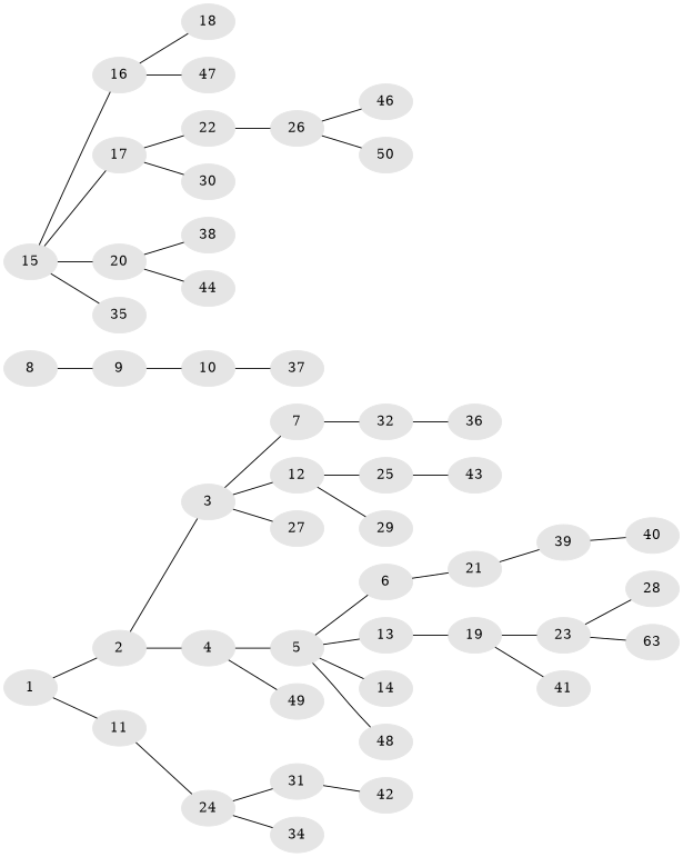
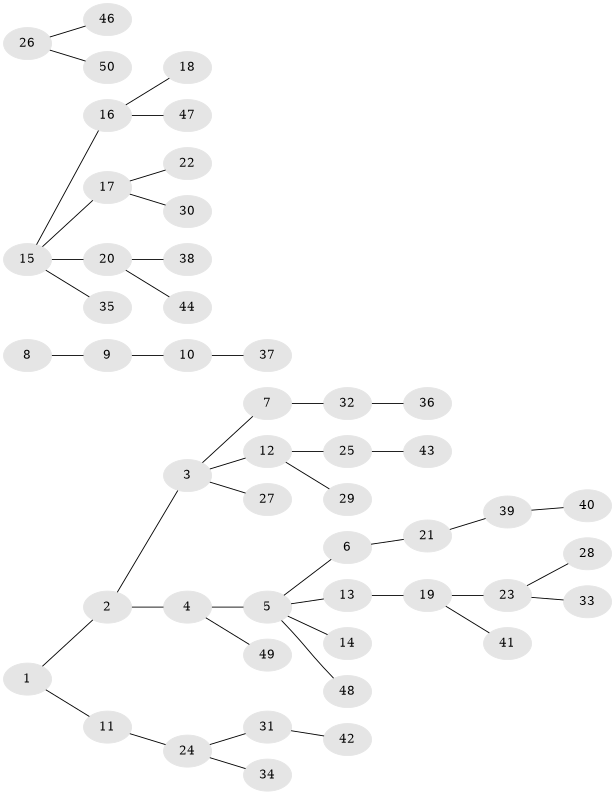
  graph {
    rankdir=LR
    node [color=gray90 style=filled]
    edge [weight=1.0]
    1
    2
    11
    3
    4
    8
    9
    24
    7
    12
    27
    5
    49
    32
    25
    29
    6
    13
    14
    48
    15
    16
    17
    20
    35
    21
    19
    39
    36
    10
    37
    31
    34
    43
    23
    41
    18
    47
    22
    30
    38
    44
    26
    28
-   33 [label=63]
+   33
    40
    46
    50
    42
    1 -- 2
    1 -- 11
    2 -- 3
    2 -- 4
    11 -- 24
    3 -- 7
    3 -- 12
    3 -- 27
    4 -- 5 [weight=4.0]
    4 -- 49
    8 -- 9 [weight=2.0]
    9 -- 10
    24 -- 31
    24 -- 34 [weight=2.0]
    7 -- 32
    12 -- 25 [weight=2.0]
    12 -- 29
    5 -- 6
    5 -- 13
    5 -- 14
    5 -- 48
    32 -- 36
    25 -- 43
    6 -- 21
    13 -- 19
    15 -- 16
    15 -- 17
    15 -- 20
    15 -- 35 [weight=2.0]
    16 -- 18
    16 -- 47
    17 -- 22 [weight=2.0]
    17 -- 30
    20 -- 38
    20 -- 44 [weight=3.0]
    21 -- 39
    19 -- 23
    19 -- 41
    39 -- 40
    10 -- 37 [weight=2.0]
    31 -- 42
    23 -- 28
    23 -- 33 [weight=2.0]
-   22 -- 26
    26 -- 46
    26 -- 50
  }
